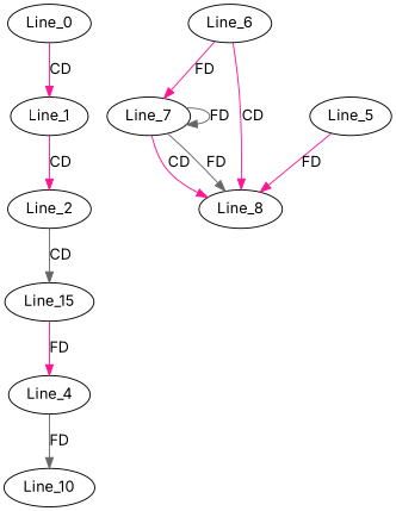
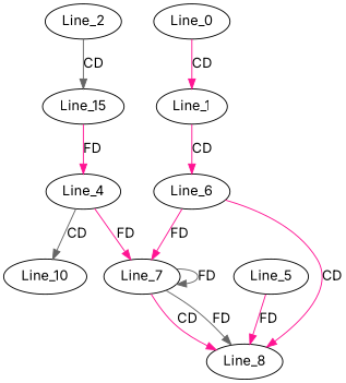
  digraph {
    fontname=Inter
    node [fontname=Inter]
    edge [color=deeppink fontname=Inter]
    Line_0
    Line_1
    Line_2
    Line_15
    Line_4
    Line_7
    Line_10
    Line_8
    Line_6
    Line_5
    Line_0 -> Line_1 [label=CD]
-   Line_1 -> Line_2 [label=CD]
+   Line_1 -> Line_6 [label=CD]
    Line_2 -> Line_15 [color=gray40 label=CD]
    Line_15 -> Line_4 [label=FD]
-   Line_4 -> Line_10 [color=gray40 label=FD]
+   Line_4 -> Line_7 [label=FD]
+   Line_4 -> Line_10 [color=gray40 label=CD]
    Line_7 -> Line_7 [color=gray40 label=FD]
    Line_7 -> Line_8 [label=CD]
    Line_7 -> Line_8 [color=gray40 label=FD]
    Line_6 -> Line_7 [label=FD]
    Line_6 -> Line_8 [label=CD]
    Line_5 -> Line_8 [label=FD]
  }
